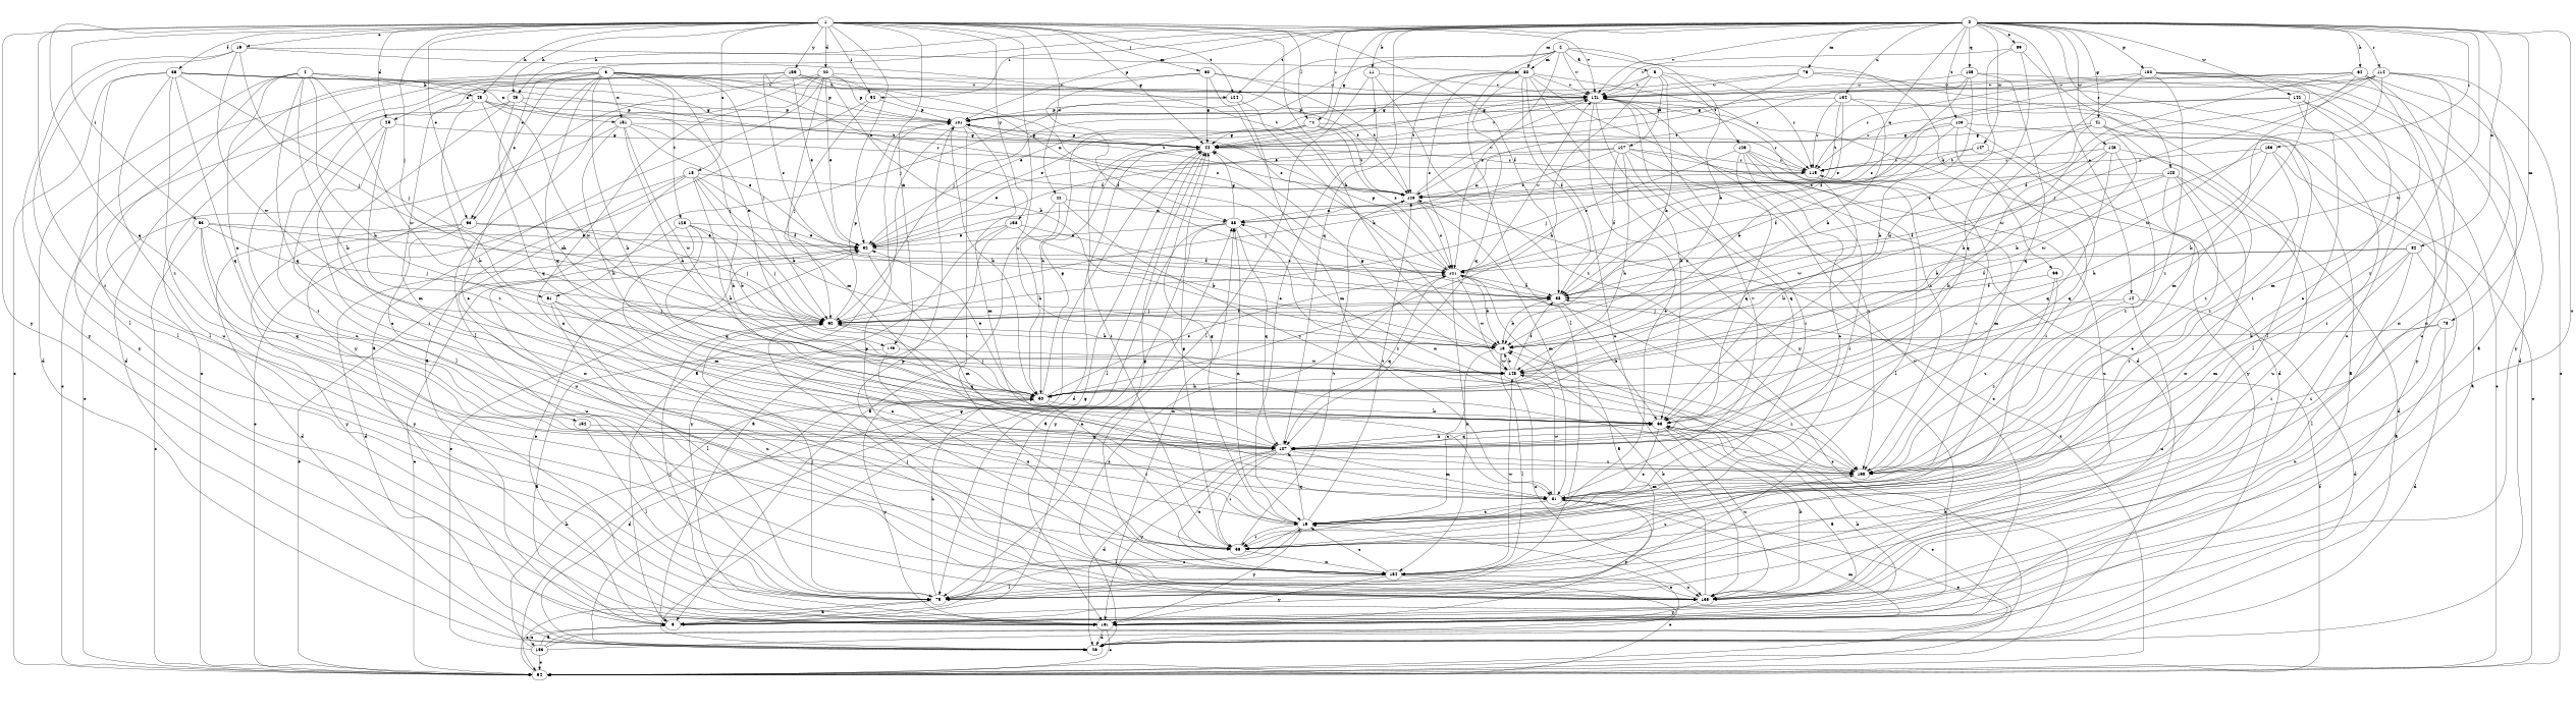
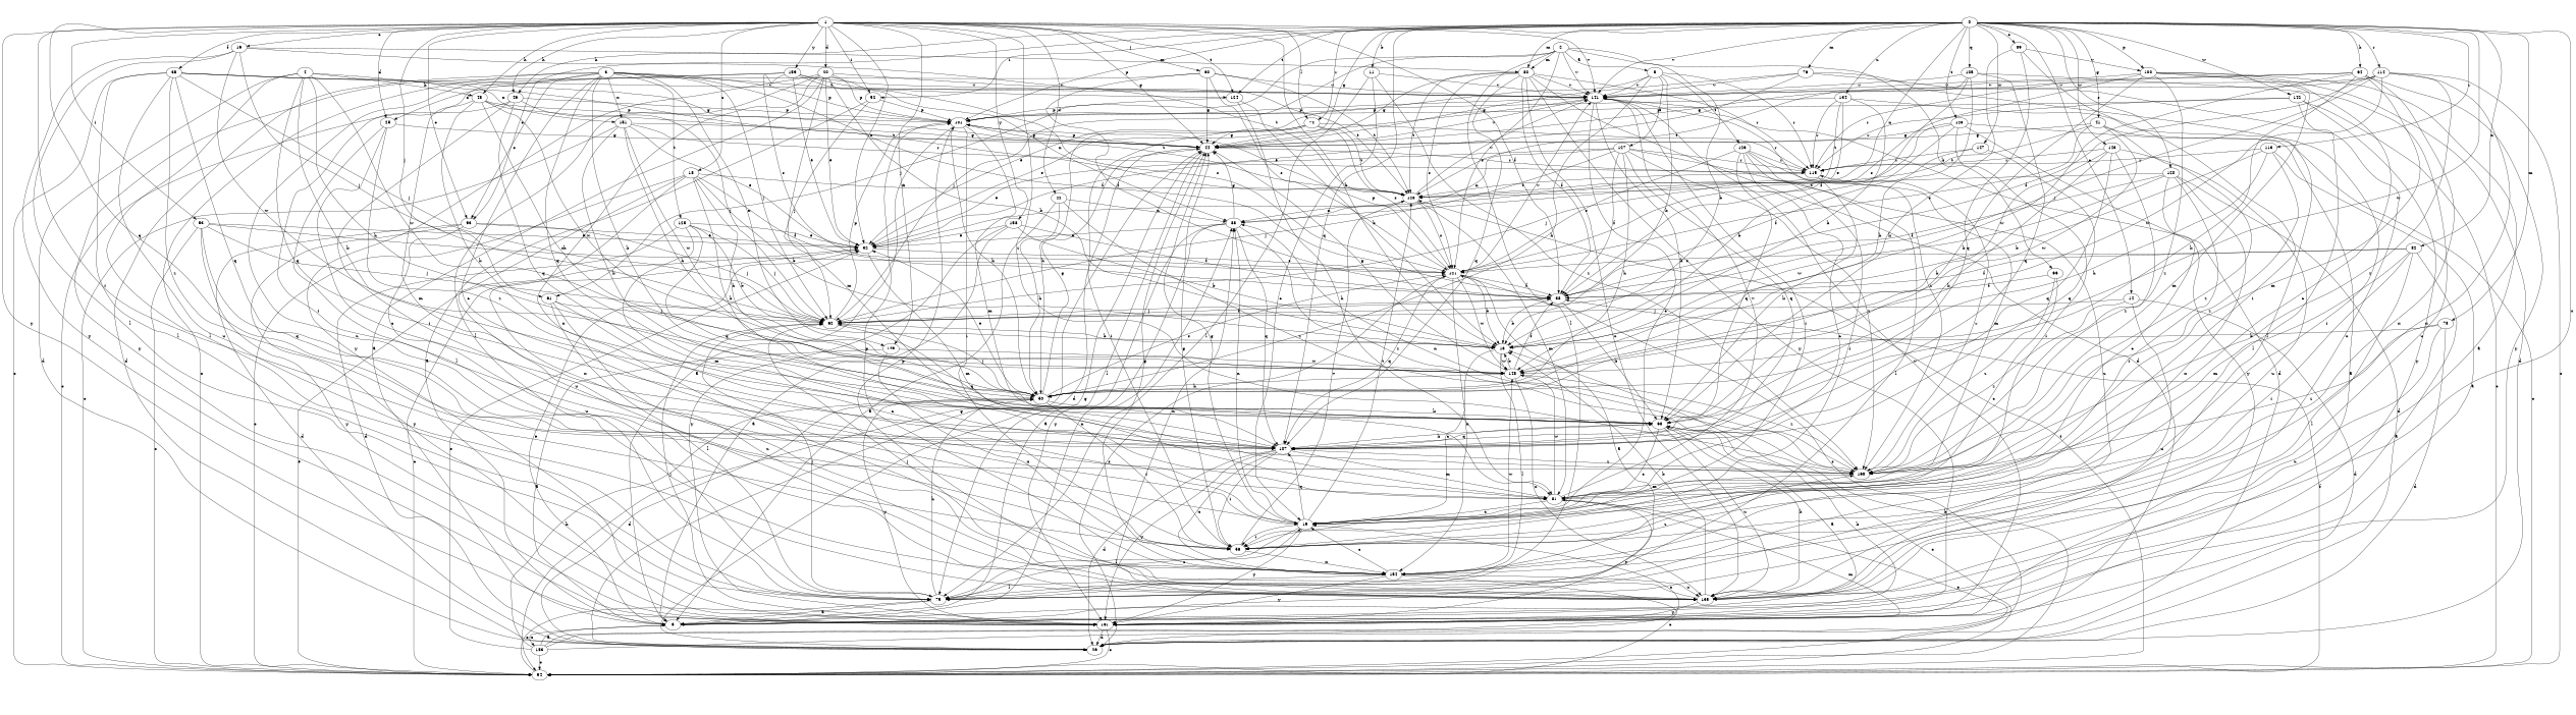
  strict digraph {
    0
    11
    14
    41
    44
    46
    52
    64
    74
    76
    78
    80
    82
    88
    89
    93
    100
    101
    105
    107
-   113 [label=133]
+   113
    114
    120
    123
    124
    134
    135
    141
    142
    143
    147
    148
    168
    75
    19
    62
    26
    121
    94
    128
    115
    56
    6
    161
    68
    154
    81
    50
    32
    13
    38
    1
    16
    18
    20
    22
    25
    35
    48
    53
    60
    61
    149
    158
    159
    2
    5
    66
    126
    127
    3
    125
    151
    4
-   152
    153
    0 -> 11 [label=b]
    0 -> 14 [label=c]
    0 -> 41 [label=g]
    0 -> 44 [label=g]
    0 -> 46 [label=h]
    0 -> 52 [label=i]
    0 -> 64 [label=k]
    0 -> 74 [label=r]
    0 -> 76 [label=m]
    0 -> 78 [label=m]
    0 -> 80 [label=m]
    0 -> 82 [label=n]
    0 -> 88 [label=n]
    0 -> 89 [label=o]
    0 -> 93 [label=o]
    0 -> 100 [label=p]
    0 -> 101 [label=p]
    0 -> 105 [label=q]
    0 -> 107 [label=q]
    0 -> 113 [label=r]
    0 -> 114 [label=r]
    0 -> 120 [label=s]
    0 -> 123 [label=t]
    0 -> 124 [label=t]
    0 -> 134 [label=u]
    0 -> 135 [label=u]
    0 -> 141 [label=v]
    0 -> 142 [label=w]
    0 -> 143 [label=w]
    0 -> 147 [label=w]
    0 -> 148 [label=w]
    11 -> 141 [label=v]
    11 -> 168 [label=z]
    11 -> 75 [label=l]
    11 -> 19 [label=c]
    14 -> 135 [label=u]
    14 -> 168 [label=z]
    14 -> 62 [label=j]
    14 -> 26 [label=d]
    41 -> 44 [label=g]
    41 -> 148 [label=w]
    41 -> 168 [label=z]
    41 -> 121 [label=s]
    41 -> 94 [label=o]
    41 -> 128 [label=t]
    44 -> 101 [label=p]
    44 -> 141 [label=v]
    44 -> 75 [label=l]
    44 -> 26 [label=d]
    44 -> 115 [label=r]
    46 -> 101 [label=p]
    46 -> 107 [label=q]
    46 -> 62 [label=j]
    46 -> 94 [label=o]
    46 -> 56 [label=i]
    52 -> 101 [label=p]
    52 -> 62 [label=j]
    52 -> 6 [label=a]
    64 -> 141 [label=v]
    64 -> 148 [label=w]
    64 -> 115 [label=r]
    64 -> 161 [label=y]
    64 -> 68 [label=k]
    64 -> 154 [label=x]
    64 -> 81 [label=m]
    74 -> 44 [label=g]
    74 -> 121 [label=s]
    74 -> 128 [label=t]
    74 -> 115 [label=r]
    74 -> 56 [label=i]
    74 -> 50 [label=h]
    76 -> 44 [label=g]
    76 -> 135 [label=u]
    76 -> 141 [label=v]
    76 -> 75 [label=l]
    76 -> 32 [label=e]
    78 -> 135 [label=u]
    78 -> 168 [label=z]
    78 -> 26 [label=d]
    78 -> 13 [label=b]
    80 -> 44 [label=g]
    80 -> 107 [label=q]
    80 -> 135 [label=u]
    80 -> 141 [label=v]
    80 -> 26 [label=d]
    80 -> 121 [label=s]
    80 -> 128 [label=t]
    80 -> 115 [label=r]
    80 -> 161 [label=y]
    80 -> 38 [label=f]
    82 -> 75 [label=l]
    82 -> 121 [label=s]
    82 -> 56 [label=i]
    82 -> 6 [label=a]
    82 -> 81 [label=m]
    82 -> 38 [label=f]
    88 -> 44 [label=g]
    88 -> 107 [label=q]
    88 -> 168 [label=z]
    88 -> 6 [label=a]
    88 -> 161 [label=y]
    88 -> 32 [label=e]
    89 -> 107 [label=q]
-   89 -> 141 [label=v]
+   89 -> 100 [label=v]
    89 -> 56 [label=i]
    89 -> 68 [label=k]
    93 -> 135 [label=u]
    93 -> 62 [label=j]
    93 -> 26 [label=d]
    93 -> 161 [label=y]
    93 -> 32 [label=e]
    100 -> 141 [label=v]
    100 -> 168 [label=z]
    100 -> 19 [label=c]
    100 -> 26 [label=d]
    100 -> 121 [label=s]
    100 -> 6 [label=a]
    100 -> 68 [label=k]
    100 -> 81 [label=m]
    101 -> 44 [label=g]
    101 -> 56 [label=i]
    101 -> 6 [label=a]
    101 -> 81 [label=m]
    101 -> 50 [label=h]
    105 -> 107 [label=q]
    105 -> 135 [label=u]
    105 -> 141 [label=v]
    105 -> 128 [label=t]
    105 -> 50 [label=h]
    105 -> 38 [label=f]
    107 -> 168 [label=z]
    107 -> 26 [label=d]
    107 -> 56 [label=i]
    107 -> 161 [label=y]
    107 -> 68 [label=k]
    107 -> 154 [label=x]
    107 -> 81 [label=m]
    113 -> 168 [label=z]
    113 -> 115 [label=r]
    113 -> 6 [label=a]
    113 -> 50 [label=h]
    113 -> 13 [label=b]
    114 -> 44 [label=g]
    114 -> 141 [label=v]
    114 -> 148 [label=w]
    114 -> 168 [label=z]
    114 -> 62 [label=j]
    114 -> 94 [label=o]
    114 -> 154 [label=x]
    114 -> 38 [label=f]
    120 -> 148 [label=w]
    120 -> 19 [label=c]
    120 -> 26 [label=d]
    120 -> 128 [label=t]
    120 -> 56 [label=i]
    120 -> 154 [label=x]
    120 -> 38 [label=f]
    123 -> 44 [label=g]
    123 -> 62 [label=j]
    123 -> 56 [label=i]
    123 -> 6 [label=a]
    123 -> 161 [label=y]
    123 -> 13 [label=b]
    124 -> 101 [label=p]
-   124 -> 81 [label=m]
+   124 -> 81 [label=h]
    124 -> 13 [label=b]
    134 -> 101 [label=p]
    134 -> 128 [label=t]
    134 -> 115 [label=r]
    134 -> 56 [label=i]
    134 -> 32 [label=e]
    134 -> 13 [label=b]
    135 -> 88 [label=n]
    135 -> 101 [label=p]
    135 -> 62 [label=j]
    135 -> 161 [label=y]
    135 -> 68 [label=k]
    135 -> 13 [label=b]
    141 -> 101 [label=p]
    141 -> 168 [label=z]
    141 -> 19 [label=c]
    141 -> 26 [label=d]
    141 -> 56 [label=i]
    141 -> 68 [label=k]
    141 -> 32 [label=e]
    142 -> 101 [label=p]
    142 -> 75 [label=l]
    142 -> 94 [label=o]
    142 -> 115 [label=r]
    142 -> 161 [label=y]
    143 -> 107 [label=q]
    143 -> 135 [label=u]
    143 -> 168 [label=z]
    143 -> 115 [label=r]
    143 -> 68 [label=k]
    143 -> 50 [label=h]
    147 -> 107 [label=q]
    147 -> 115 [label=r]
    147 -> 38 [label=f]
    148 -> 44 [label=g]
    148 -> 135 [label=u]
    148 -> 168 [label=z]
    148 -> 50 [label=h]
    148 -> 13 [label=b]
    148 -> 38 [label=f]
    168 -> 88 [label=n]
    168 -> 115 [label=r]
    168 -> 81 [label=m]
    75 -> 19 [label=c]
    75 -> 62 [label=j]
    75 -> 94 [label=o]
    75 -> 6 [label=a]
    75 -> 50 [label=h]
    19 -> 44 [label=g]
    19 -> 88 [label=n]
    19 -> 107 [label=q]
    19 -> 75 [label=l]
    19 -> 128 [label=t]
    19 -> 56 [label=i]
    19 -> 161 [label=y]
    62 -> 101 [label=p]
    62 -> 107 [label=q]
    62 -> 13 [label=b]
    62 -> 38 [label=f]
    26 -> 44 [label=g]
    26 -> 121 [label=s]
    121 -> 101 [label=p]
    121 -> 107 [label=q]
    121 -> 141 [label=v]
    121 -> 148 [label=w]
    121 -> 6 [label=a]
    121 -> 154 [label=x]
    121 -> 13 [label=b]
    121 -> 38 [label=f]
    94 -> 44 [label=g]
    94 -> 128 [label=t]
    94 -> 32 [label=e]
    94 -> 13 [label=b]
    94 -> 38 [label=f]
    128 -> 88 [label=n]
    128 -> 141 [label=v]
    128 -> 121 [label=s]
    128 -> 81 [label=m]
    115 -> 128 [label=t]
    115 -> 68 [label=k]
    56 -> 44 [label=g]
-   56 -> 128 [label=t]
+   56 -> 128 [label=v]
    56 -> 154 [label=x]
    6 -> 88 [label=n]
    6 -> 32 [label=e]
    6 -> 153 [label=x]
    161 -> 141 [label=v]
    161 -> 62 [label=j]
    161 -> 26 [label=d]
    161 -> 94 [label=o]
    161 -> 68 [label=k]
    68 -> 107 [label=q]
    68 -> 135 [label=u]
    68 -> 19 [label=c]
    68 -> 94 [label=o]
    68 -> 6 [label=a]
    154 -> 44 [label=g]
    154 -> 101 [label=p]
    154 -> 135 [label=u]
    154 -> 148 [label=w]
    154 -> 168 [label=z]
    154 -> 75 [label=l]
    154 -> 19 [label=c]
    154 -> 94 [label=o]
    154 -> 161 [label=y]
    81 -> 141 [label=v]
    81 -> 148 [label=w]
    81 -> 19 [label=c]
    81 -> 94 [label=o]
    81 -> 161 [label=y]
    50 -> 44 [label=g]
    50 -> 62 [label=j]
    50 -> 26 [label=d]
    50 -> 121 [label=s]
    50 -> 56 [label=i]
    50 -> 161 [label=y]
    50 -> 68 [label=k]
    50 -> 32 [label=e]
    32 -> 121 [label=s]
    32 -> 94 [label=o]
    32 -> 81 [label=m]
    13 -> 148 [label=w]
    13 -> 75 [label=l]
    13 -> 19 [label=c]
    38 -> 62 [label=j]
    38 -> 68 [label=k]
    38 -> 13 [label=b]
    1 -> 44 [label=g]
    1 -> 46 [label=h]
    1 -> 52 [label=i]
    1 -> 74 [label=l]
    1 -> 93 [label=o]
    1 -> 107 [label=q]
    1 -> 124 [label=t]
    1 -> 141 [label=v]
    1 -> 168 [label=z]
    1 -> 56 [label=i]
    1 -> 161 [label=y]
    1 -> 32 [label=e]
    1 -> 13 [label=b]
    1 -> 38 [label=f]
    1 -> 16 [label=c]
    1 -> 18 [label=c]
    1 -> 20 [label=d]
    1 -> 22 [label=d]
    1 -> 25 [label=d]
    1 -> 35 [label=f]
    1 -> 48 [label=h]
    1 -> 53 [label=i]
    1 -> 60 [label=j]
    1 -> 61 [label=j]
    1 -> 149 [label=x]
    1 -> 158 [label=y]
    1 -> 159 [label=y]
    16 -> 80 [label=m]
    16 -> 148 [label=w]
    16 -> 75 [label=l]
    16 -> 62 [label=j]
    16 -> 128 [label=t]
    16 -> 161 [label=y]
    18 -> 135 [label=u]
    18 -> 94 [label=o]
    18 -> 128 [label=t]
    18 -> 68 [label=k]
    18 -> 154 [label=x]
    18 -> 50 [label=h]
    18 -> 13 [label=b]
    18 -> 38 [label=f]
    20 -> 101 [label=p]
    20 -> 141 [label=v]
    20 -> 75 [label=l]
    20 -> 121 [label=s]
    20 -> 6 [label=a]
    20 -> 161 [label=y]
    20 -> 154 [label=x]
    20 -> 81 [label=m]
    20 -> 32 [label=e]
    20 -> 13 [label=b]
    22 -> 88 [label=n]
    22 -> 168 [label=z]
    22 -> 6 [label=a]
    22 -> 50 [label=h]
    25 -> 44 [label=g]
    25 -> 168 [label=z]
    25 -> 75 [label=l]
    25 -> 19 [label=c]
    35 -> 44 [label=g]
    35 -> 107 [label=q]
    35 -> 135 [label=u]
    35 -> 141 [label=v]
    35 -> 168 [label=z]
    35 -> 75 [label=l]
    35 -> 62 [label=j]
    35 -> 94 [label=o]
    35 -> 128 [label=t]
    48 -> 101 [label=p]
    48 -> 148 [label=w]
    48 -> 128 [label=t]
    48 -> 68 [label=k]
    48 -> 81 [label=m]
    48 -> 50 [label=h]
    53 -> 107 [label=q]
    53 -> 62 [label=j]
    53 -> 121 [label=s]
    53 -> 94 [label=o]
    53 -> 161 [label=y]
    53 -> 32 [label=e]
    60 -> 44 [label=g]
    60 -> 141 [label=v]
    60 -> 121 [label=s]
    60 -> 128 [label=t]
    60 -> 161 [label=y]
    60 -> 38 [label=f]
    61 -> 135 [label=u]
    61 -> 75 [label=l]
    61 -> 19 [label=c]
    61 -> 62 [label=j]
    149 -> 148 [label=w]
    149 -> 6 [label=a]
    149 -> 154 [label=x]
    158 -> 6 [label=a]
    158 -> 161 [label=y]
    158 -> 32 [label=e]
    158 -> 13 [label=b]
    158 -> 38 [label=f]
    159 -> 88 [label=n]
    159 -> 135 [label=u]
    159 -> 141 [label=v]
    159 -> 121 [label=s]
    159 -> 128 [label=t]
    159 -> 56 [label=i]
    159 -> 32 [label=e]
    2 -> 80 [label=m]
    2 -> 141 [label=v]
    2 -> 75 [label=l]
    2 -> 62 [label=j]
    2 -> 121 [label=s]
    2 -> 13 [label=b]
    2 -> 61 [label=j]
    2 -> 5 [label=a]
    2 -> 66 [label=k]
    5 -> 141 [label=v]
    5 -> 115 [label=r]
    5 -> 50 [label=h]
    5 -> 32 [label=e]
    5 -> 13 [label=b]
    5 -> 126 [label=t]
    5 -> 127 [label=t]
    66 -> 168 [label=z]
    66 -> 19 [label=c]
    66 -> 38 [label=f]
    126 -> 107 [label=q]
    126 -> 75 [label=l]
    126 -> 19 [label=c]
    126 -> 121 [label=s]
    126 -> 115 [label=r]
    126 -> 56 [label=i]
    126 -> 81 [label=m]
    127 -> 88 [label=n]
    127 -> 107 [label=q]
    127 -> 135 [label=u]
    127 -> 168 [label=z]
    127 -> 62 [label=j]
    127 -> 115 [label=r]
    127 -> 50 [label=h]
    127 -> 32 [label=e]
    127 -> 38 [label=f]
    3 -> 93 [label=o]
    3 -> 101 [label=p]
    3 -> 107 [label=q]
    3 -> 124 [label=t]
    3 -> 19 [label=c]
    3 -> 62 [label=j]
    3 -> 26 [label=d]
    3 -> 94 [label=o]
    3 -> 68 [label=k]
    3 -> 38 [label=f]
    3 -> 25 [label=d]
    3 -> 149 [label=x]
    3 -> 125 [label=t]
    3 -> 151 [label=x]
    125 -> 107 [label=q]
    125 -> 62 [label=j]
    125 -> 26 [label=d]
    125 -> 81 [label=m]
    125 -> 32 [label=e]
    125 -> 13 [label=b]
    151 -> 44 [label=g]
    151 -> 148 [label=w]
    151 -> 94 [label=o]
    151 -> 115 [label=r]
    151 -> 68 [label=k]
    151 -> 50 [label=h]
    151 -> 32 [label=e]
    4 -> 107 [label=q]
    4 -> 148 [label=w]
    4 -> 75 [label=l]
    4 -> 26 [label=d]
    4 -> 68 [label=k]
    4 -> 50 [label=h]
    4 -> 48 [label=h]
    4 -> 151 [label=x]
-   4 -> 152 [label=x]
-   152 -> 107 [label=q]
-   152 -> 75 [label=l]
    153 -> 19 [label=c]
    153 -> 121 [label=s]
    153 -> 94 [label=o]
    153 -> 6 [label=a]
    153 -> 81 [label=m]
    153 -> 50 [label=h]
    153 -> 32 [label=e]
  }
